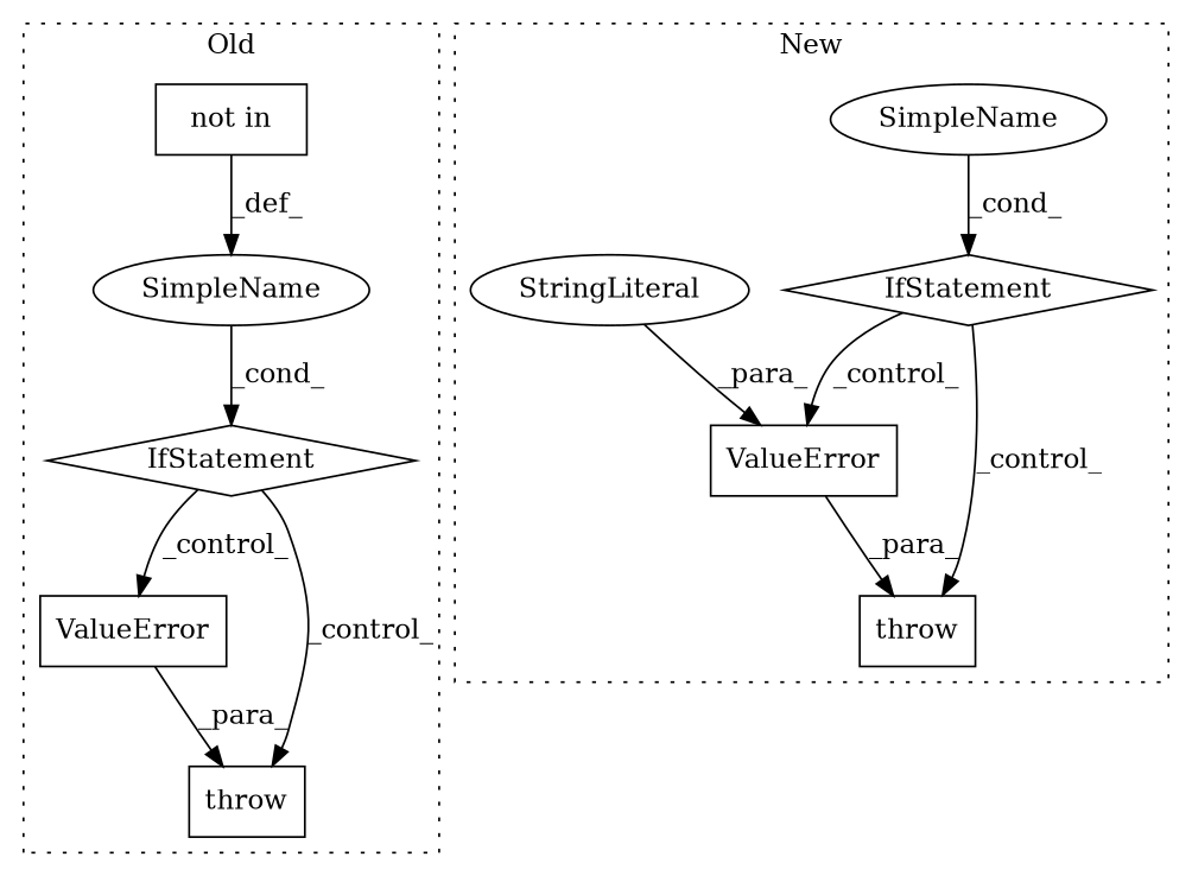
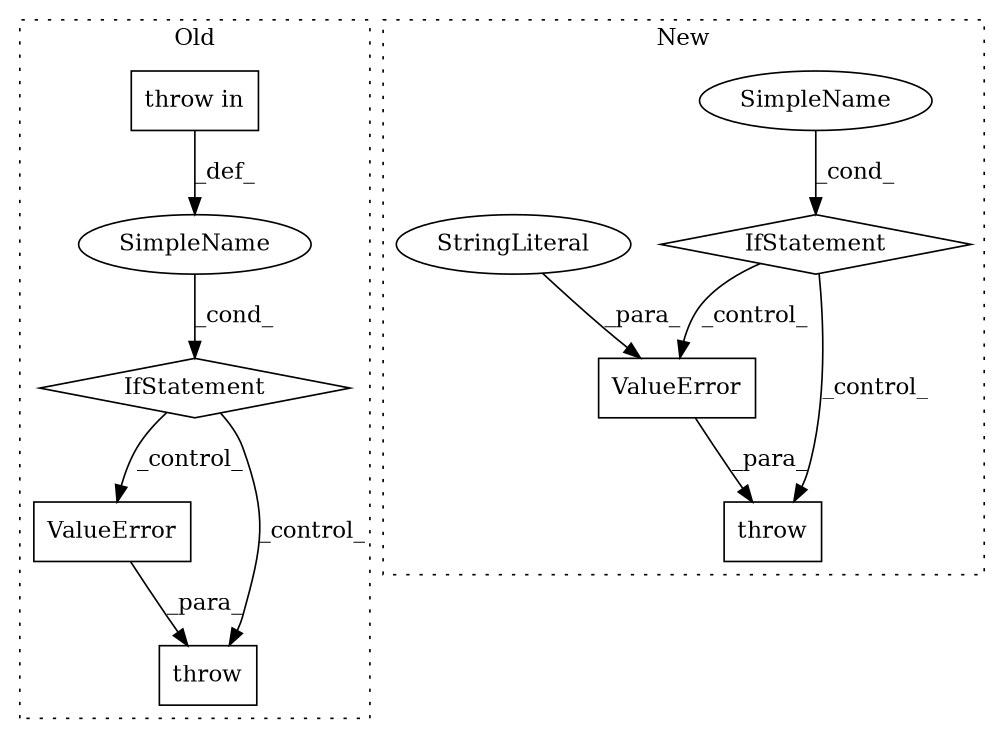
  digraph {
    node [a=25 shape=box]
-   n1 [a=108 l=41 label="not in" s=353]
+   n1 [a=108 l=41 label="throw in" s=353]
    n2 [l="8,2" label=IfStatement s="345,394" shape=diamond]
    n3 [a=32 l="11,1" label=ValueError s="410,468"]
    n4 [a=42 label=SimpleName shape=ellipse]
    n5 [a=53 l=6 label=throw s=404]
    n6 [a=53 l=6 label=throw s=4848]
    n7 [l="4,2" label=IfStatement s="4781,4836" shape=diamond]
    n8 [a=42 label=SimpleName shape=ellipse]
    n9 [a=32 l="11,1" label=ValueError s="4854,4971"]
    n10 [a=45 l=106 label=StringLiteral s=4865 shape=ellipse]
    subgraph cluster_1 {
      label=Old
      style=dotted
      n1
      n2
      n3
      n4
      n5
    }
    subgraph cluster_2 {
      label=New
      style=dotted
      n6
      n7
      n8
      n9
      n10
    }
    n1 -> n4 [label=_def_]
    n2 -> n3 [label=_control_]
    n2 -> n5 [label=_control_]
    n3 -> n5 [label=_para_]
    n4 -> n2 [label=_cond_]
    n7 -> n6 [label=_control_]
    n7 -> n9 [label=_control_]
    n8 -> n7 [label=_cond_]
    n9 -> n6 [label=_para_]
    n10 -> n9 [label=_para_]
  }
